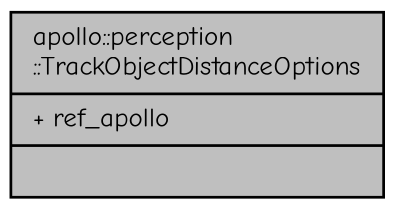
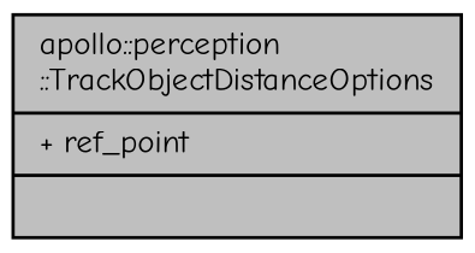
  digraph {
    fontname="Comic Neue"
-   n1 [color=black fillcolor=grey75 fontcolor=black fontname="Comic Neue" fontsize=10 height=0.2 label="{apollo::perception\l::TrackObjectDistanceOptions\n|+ ref_apollo\l|}" shape=record style=filled width=0.4]
+   n1 [color=black fillcolor=grey75 fontcolor=black fontname="Comic Neue" fontsize=10 height=0.2 label="{apollo::perception\l::TrackObjectDistanceOptions\n|+ ref_point\l|}" shape=record style=filled width=0.4]
  }
